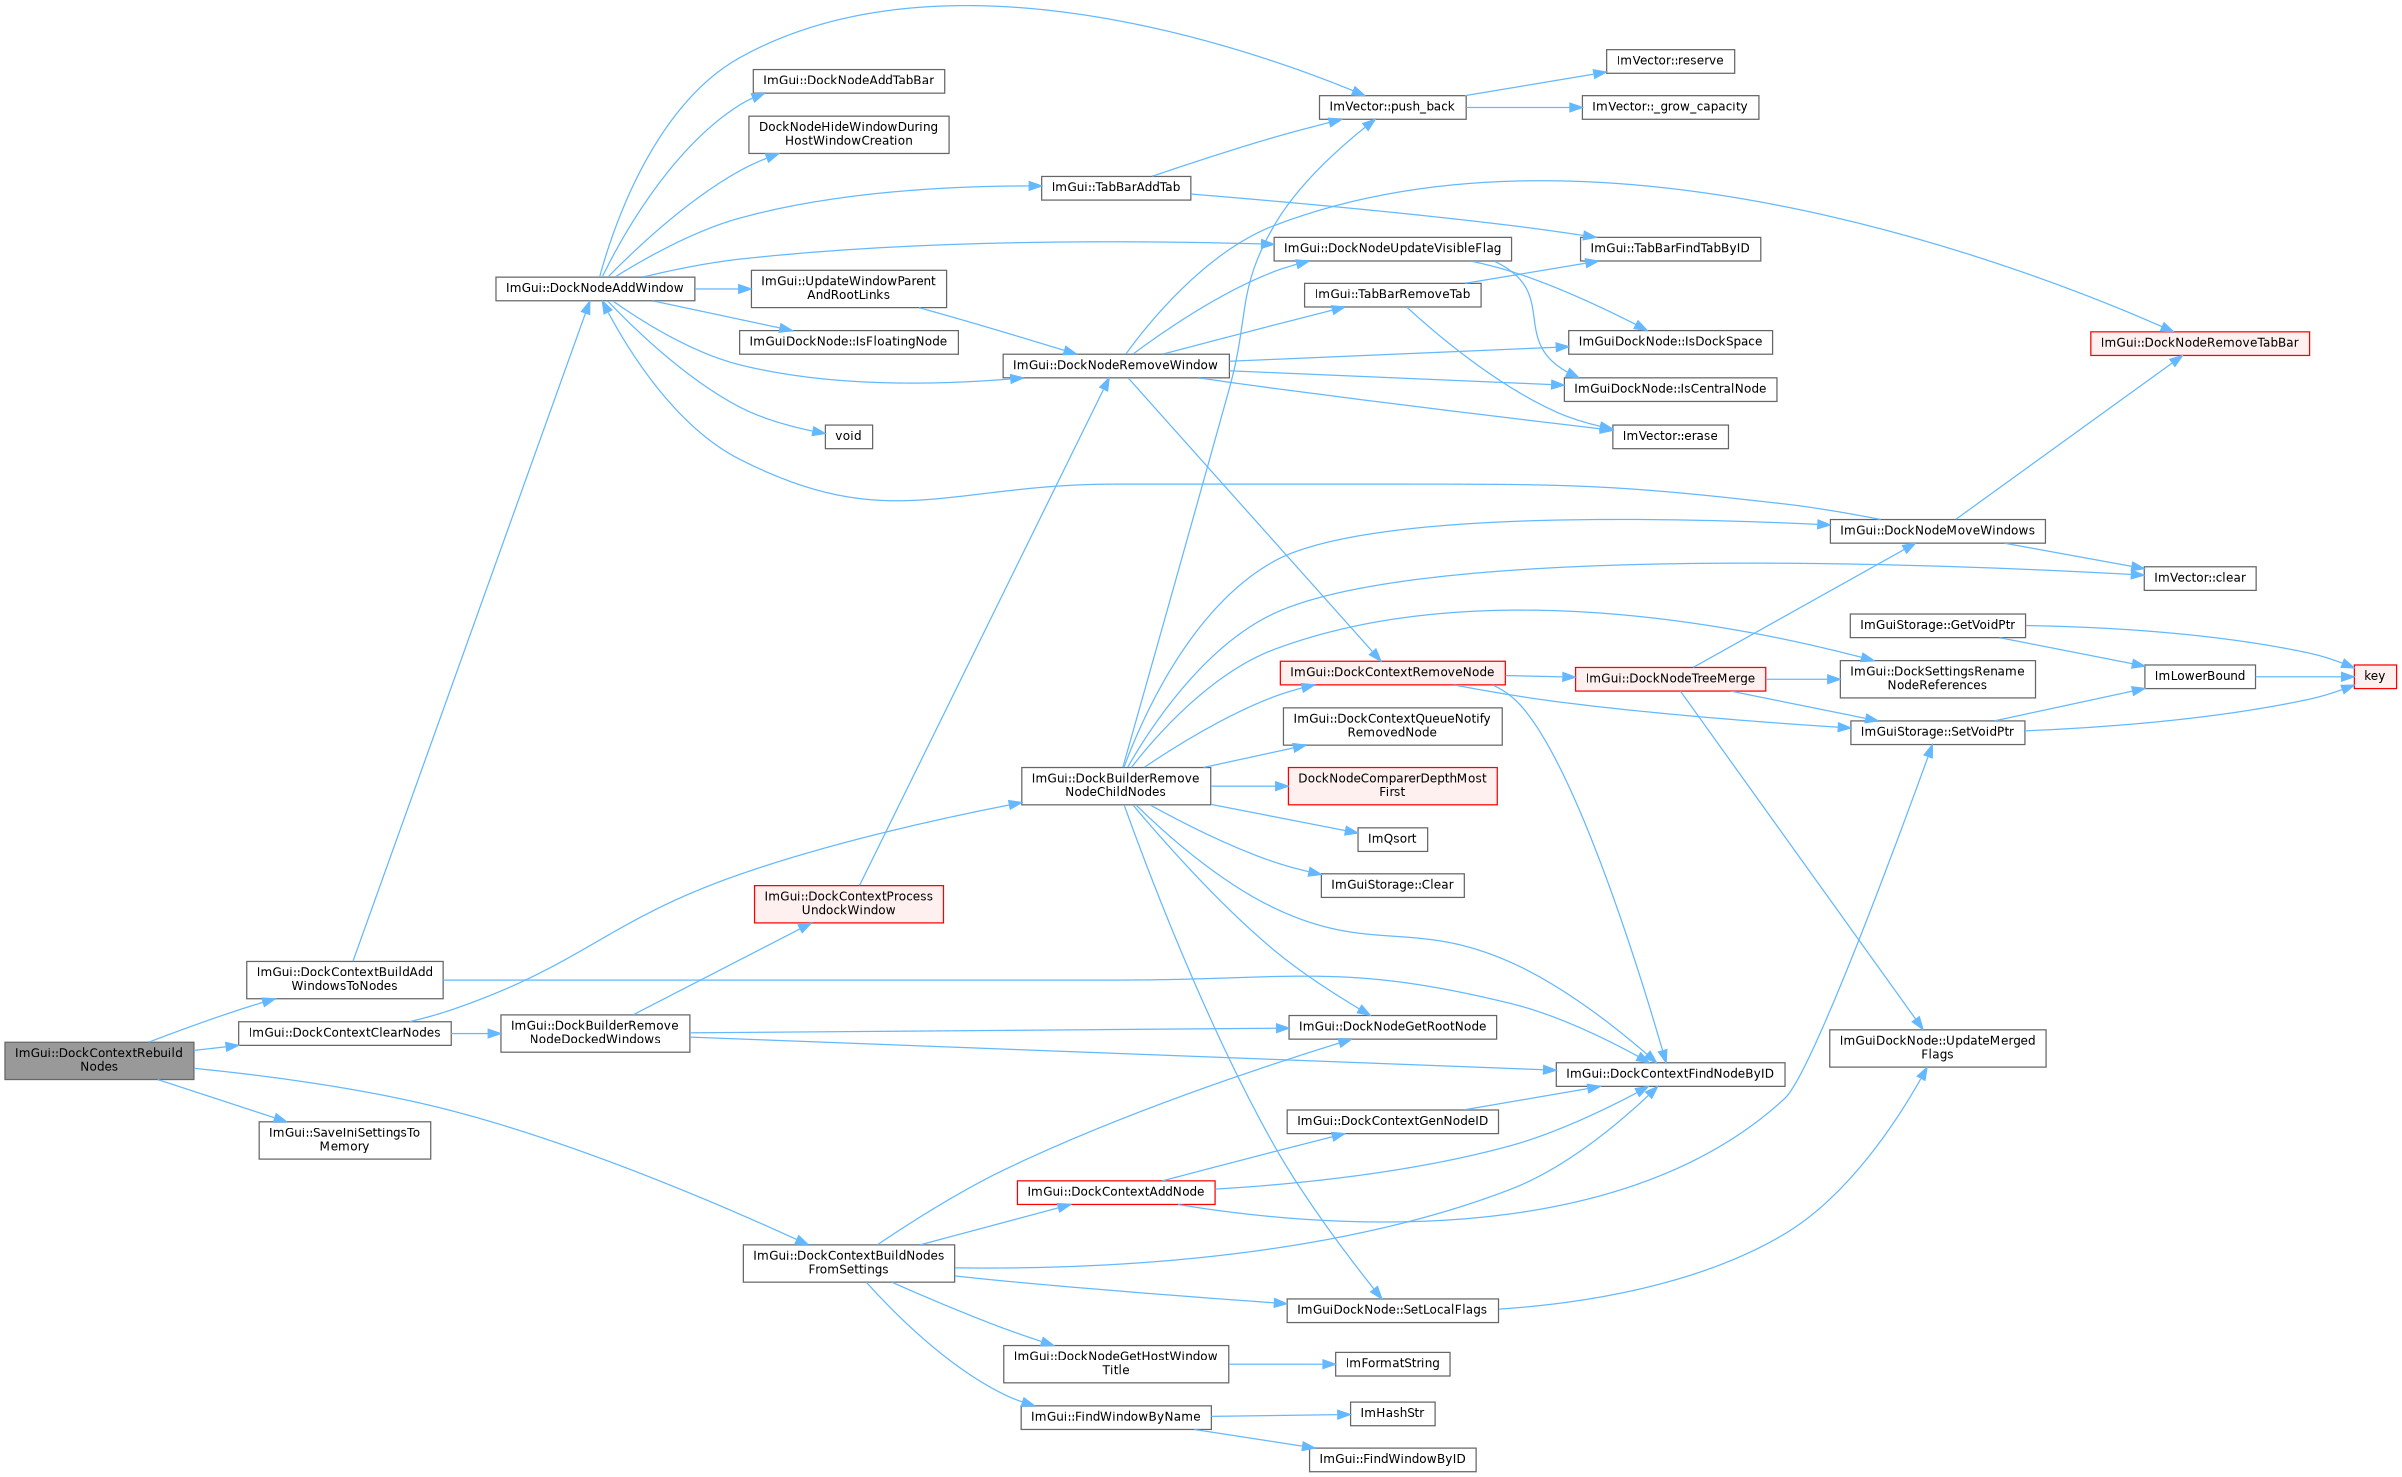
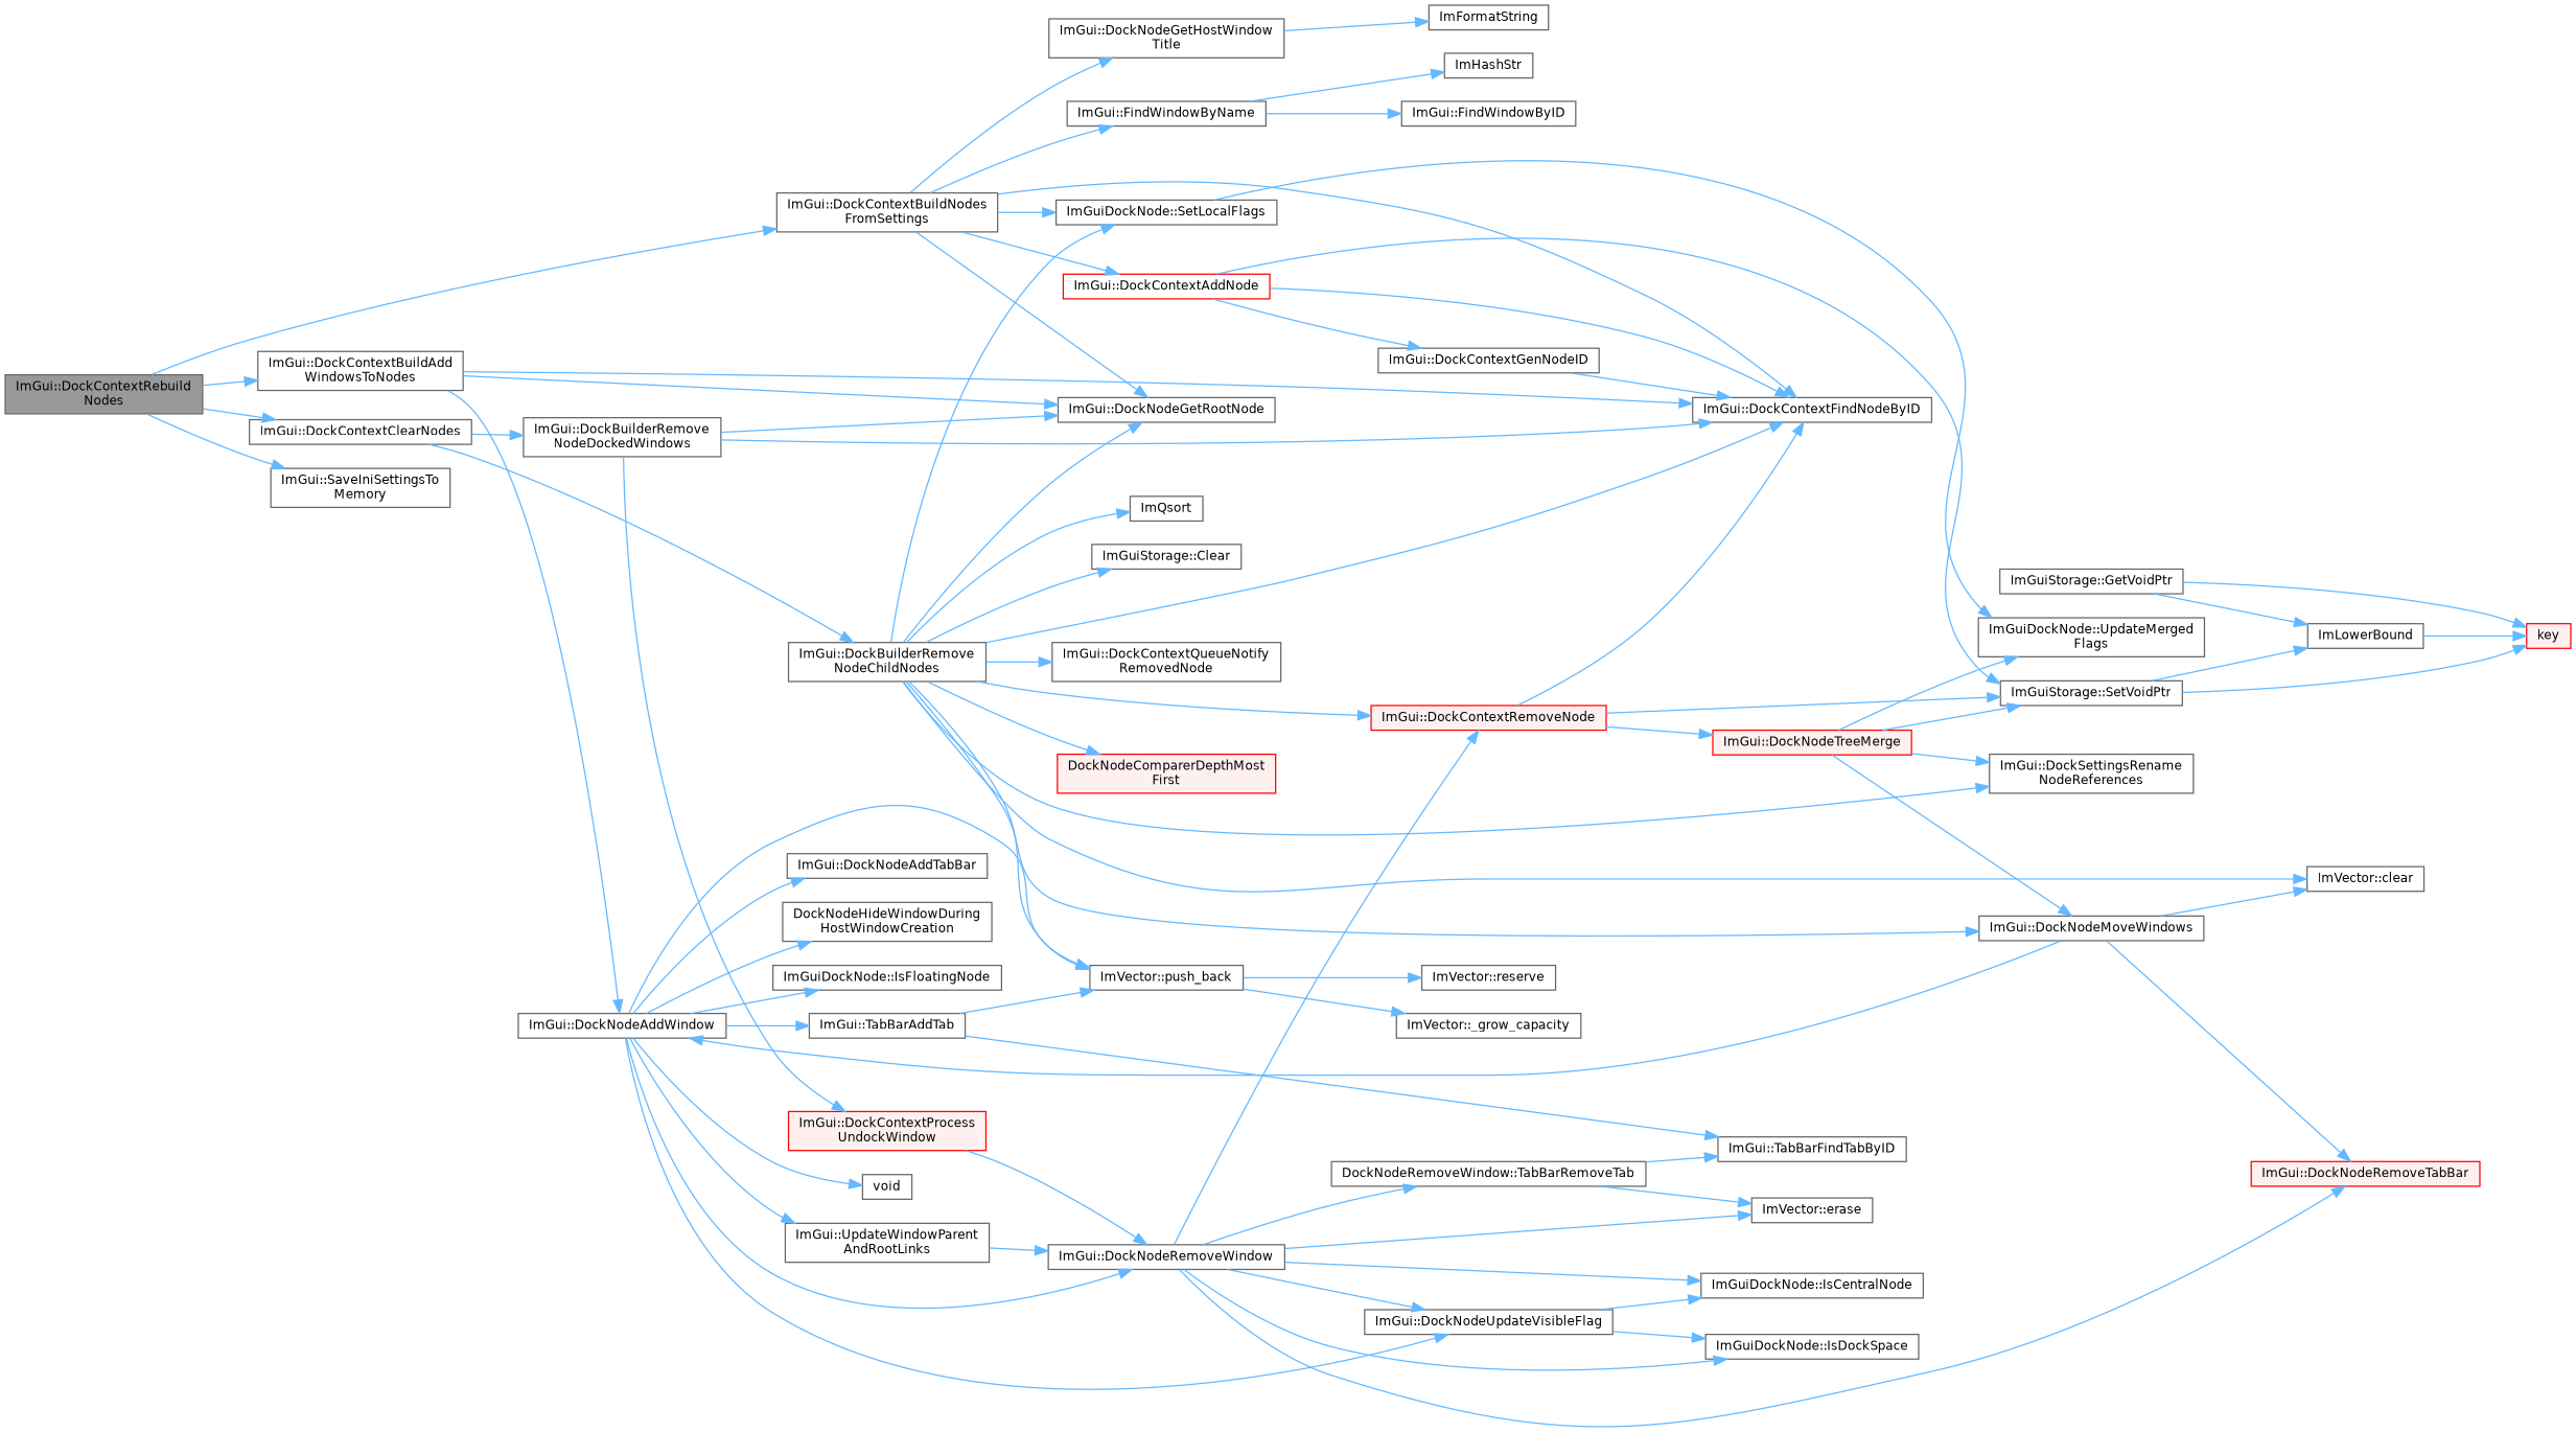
  digraph {
    rankdir=LR
    node [color=grey40 fillcolor=white fontname=Helvetica fontsize=10 shape=box style=filled]
    edge [color=steelblue1 fontname=Helvetica fontsize=10 labelfontname=Helvetica labelfontsize=10 style=solid]
    n1 [color=gray40 fillcolor=grey60 fontcolor=black height=0.2 label="ImGui::DockContextRebuild\lNodes" width=0.4]
    n2 [height=0.2 label="ImGui::DockContextBuildAdd\lWindowsToNodes" width=0.4]
    n3 [height=0.2 label="ImGui::DockContextBuildNodes\lFromSettings" width=0.4]
    n4 [height=0.2 label="ImGui::DockContextClearNodes" width=0.4]
    n5 [height=0.2 label="ImGui::SaveIniSettingsTo\lMemory" width=0.4]
    n6 [height=0.2 label="ImGui::DockContextFindNodeByID" width=0.4]
    n7 [height=0.2 label="ImGui::DockNodeAddWindow" width=0.4]
    n8 [height=0.2 label="ImGui::DockNodeGetRootNode" width=0.4]
    n9 [color=red height=0.2 label="ImGui::DockContextAddNode" width=0.4]
    n10 [height=0.2 label="ImGui::DockNodeGetHostWindow\lTitle" width=0.4]
    n11 [height=0.2 label="ImGui::FindWindowByName" width=0.4]
    n12 [height=0.2 label="ImGuiDockNode::SetLocalFlags" width=0.4]
    n13 [height=0.2 label="ImGui::DockBuilderRemove\lNodeChildNodes" width=0.4]
    n14 [height=0.2 label="ImGui::DockBuilderRemove\lNodeDockedWindows" width=0.4]
    n15 [height=0.2 label="ImGui::DockNodeAddTabBar" width=0.4]
    n16 [height=0.2 label="DockNodeHideWindowDuring\lHostWindowCreation" width=0.4]
    n17 [height=0.2 label="ImGui::DockNodeRemoveWindow" width=0.4]
    n18 [height=0.2 label="ImGui::DockNodeUpdateVisibleFlag" width=0.4]
    n19 [height=0.2 label="ImGui::UpdateWindowParent\lAndRootLinks" width=0.4]
    n20 [height=0.2 label="ImGuiDockNode::IsFloatingNode" width=0.4]
    n21 [height=0.2 label="ImVector::push_back" width=0.4]
    n22 [height=0.2 label="ImGui::TabBarAddTab" width=0.4]
    n23 [height=0.2 label=void width=0.4]
    n24 [height=0.2 label="ImGuiStorage::GetVoidPtr" width=0.4]
    n25 [height=0.2 label=ImLowerBound width=0.4]
    n26 [color=red fillcolor="#FFF0F0" height=0.2 label=key width=0.4]
    n27 [color=red fillcolor="#FFF0F0" height=0.2 label="ImGui::DockContextRemoveNode" width=0.4]
    n28 [color=red fillcolor="#FFF0F0" height=0.2 label="ImGui::DockNodeRemoveTabBar" width=0.4]
    n29 [height=0.2 label="ImGuiDockNode::IsCentralNode" width=0.4]
    n30 [height=0.2 label="ImGuiDockNode::IsDockSpace" width=0.4]
    n31 [height=0.2 label="ImVector::erase" width=0.4]
-   n32 [height=0.2 label="ImGui::TabBarRemoveTab" width=0.4]
+   n32 [height=0.2 label="DockNodeRemoveWindow::TabBarRemoveTab" width=0.4]
    n33 [height=0.2 label="ImVector::_grow_capacity" width=0.4]
    n34 [height=0.2 label="ImVector::reserve" width=0.4]
    n35 [height=0.2 label="ImGui::TabBarFindTabByID" width=0.4]
    n36 [color=red fillcolor="#FFF0F0" height=0.2 label="ImGui::DockNodeTreeMerge" width=0.4]
    n37 [height=0.2 label="ImGuiStorage::SetVoidPtr" width=0.4]
    n38 [height=0.2 label="ImGui::DockNodeMoveWindows" width=0.4]
    n39 [height=0.2 label="ImGui::DockSettingsRename\lNodeReferences" width=0.4]
    n40 [height=0.2 label="ImGuiDockNode::UpdateMerged\lFlags" width=0.4]
    n41 [height=0.2 label="ImVector::clear" width=0.4]
    n42 [height=0.2 label="ImGui::DockContextGenNodeID" width=0.4]
    n43 [height=0.2 label=ImFormatString width=0.4]
    n44 [height=0.2 label="ImGui::FindWindowByID" width=0.4]
    n45 [height=0.2 label=ImHashStr width=0.4]
    n46 [height=0.2 label="ImGuiStorage::Clear" width=0.4]
    n47 [height=0.2 label="ImGui::DockContextQueueNotify\lRemovedNode" width=0.4]
    n48 [color=red fillcolor="#FFF0F0" height=0.2 label="DockNodeComparerDepthMost\lFirst" width=0.4]
    n49 [height=0.2 label=ImQsort width=0.4]
    n50 [color=red fillcolor="#FFF0F0" height=0.2 label="ImGui::DockContextProcess\lUndockWindow" width=0.4]
    n1 -> n2
    n1 -> n3
    n1 -> n4
    n1 -> n5
    n2 -> n6
    n2 -> n7
+   n2 -> n8
    n3 -> n6
    n3 -> n8
    n3 -> n9
    n3 -> n10
    n3 -> n11
    n3 -> n12
    n4 -> n13
    n4 -> n14
    n7 -> n15
    n7 -> n16
    n7 -> n17
    n7 -> n18
    n7 -> n19
    n7 -> n20
    n7 -> n21
    n7 -> n22
    n7 -> n23
    n9 -> n6
    n9 -> n37
    n9 -> n42
    n10 -> n43
    n11 -> n44
    n11 -> n45
    n12 -> n40
    n13 -> n6
    n13 -> n8
    n13 -> n12
    n13 -> n21
    n13 -> n27
    n13 -> n38
    n13 -> n39
    n13 -> n41
    n13 -> n46
    n13 -> n47
    n13 -> n48
    n13 -> n49
    n14 -> n6
    n14 -> n8
    n14 -> n50
    n17 -> n18
    n17 -> n27
    n17 -> n28
    n17 -> n29
    n17 -> n30
    n17 -> n31
    n17 -> n32
    n18 -> n29
    n18 -> n30
    n19 -> n17
    n21 -> n33
    n21 -> n34
    n22 -> n21
    n22 -> n35
    n24 -> n25
    n24 -> n26
    n25 -> n26
    n27 -> n6
    n27 -> n36
    n27 -> n37
    n32 -> n31
    n32 -> n35
    n36 -> n37
    n36 -> n38
    n36 -> n39
    n36 -> n40
    n37 -> n25
    n37 -> n26
    n38 -> n7
    n38 -> n28
    n38 -> n41
    n42 -> n6
    n50 -> n17
  }
